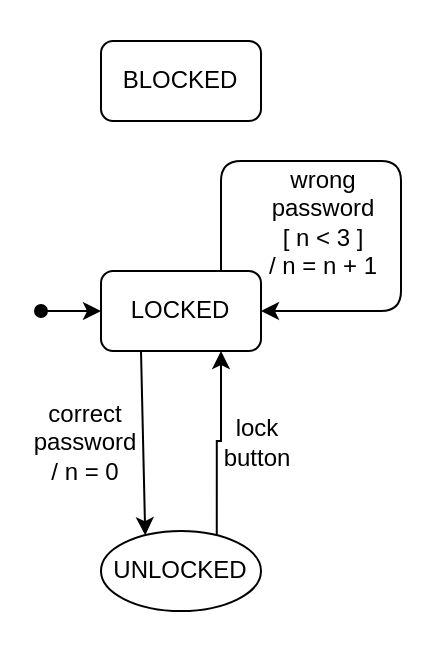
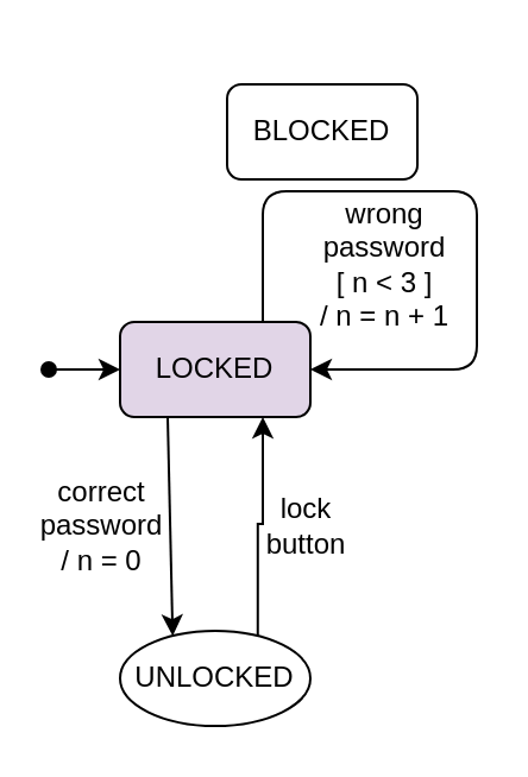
  <mxCell id="0" />
  <mxCell id="1" parent="0" />
- <mxCell id="2" value="LOCKED" style="rounded=1;whiteSpace=wrap;html=1;labelBackgroundColor=none;" parent="1" vertex="1"><mxGeometry x="50" y="135" width="80" height="40" as="geometry" /></mxCell>
+ <mxCell id="2" value="LOCKED" style="rounded=1;whiteSpace=wrap;html=1;labelBackgroundColor=none;fillColor=#e1d5e7;" parent="1" vertex="1"><mxGeometry x="50" y="135" width="80" height="40" as="geometry" /></mxCell>
  <mxCell id="3" style="edgeStyle=orthogonalEdgeStyle;rounded=0;orthogonalLoop=1;jettySize=auto;html=1;exitX=0.75;exitY=0;exitDx=0;exitDy=0;entryX=0.75;entryY=1;entryDx=0;entryDy=0;labelBackgroundColor=none;startArrow=none;startFill=0;" parent="1" source="5" target="2" edge="1"><mxGeometry relative="1" as="geometry" /></mxCell>
  <mxCell id="4" value="&lt;div&gt;lock &lt;br&gt;&lt;/div&gt;&lt;div&gt;button&lt;/div&gt;" style="text;html=1;resizable=0;points=[];align=center;verticalAlign=middle;labelBackgroundColor=none;" parent="3" vertex="1" connectable="0"><mxGeometry x="-0.244" y="1" relative="1" as="geometry"><mxPoint x="21" y="-11" as="offset" /></mxGeometry></mxCell>
  <mxCell id="5" value="UNLOCKED" style="ellipse;whiteSpace=wrap;html=1;labelBackgroundColor=none;" parent="1" vertex="1"><mxGeometry x="50" y="265" width="80" height="40" as="geometry" /></mxCell>
  <mxCell id="6" value="" style="endArrow=classic;html=1;labelBackgroundColor=none;entryX=0;entryY=0.5;entryDx=0;entryDy=0;startArrow=oval;startFill=1;" parent="1" target="2" edge="1"><mxGeometry width="50" height="50" relative="1" as="geometry"><mxPoint x="20" y="155" as="sourcePoint" /><mxPoint x="100" y="325" as="targetPoint" /></mxGeometry></mxCell>
  <mxCell id="7" value="" style="endArrow=classic;html=1;labelBackgroundColor=none;exitX=0.25;exitY=1;exitDx=0;exitDy=0;entryX=0.25;entryY=0;entryDx=0;entryDy=0;" parent="1" source="2" target="5" edge="1"><mxGeometry width="50" height="50" relative="1" as="geometry"><mxPoint x="10" y="375" as="sourcePoint" /><mxPoint x="60" y="325" as="targetPoint" /></mxGeometry></mxCell>
  <mxCell id="8" value="&lt;div&gt;correct&lt;/div&gt;&lt;div&gt;password&lt;br&gt;&lt;/div&gt;&lt;div&gt;/ n = 0&lt;br&gt;&lt;/div&gt;" style="text;html=1;resizable=0;points=[];align=center;verticalAlign=middle;labelBackgroundColor=none;" parent="7" vertex="1" connectable="0"><mxGeometry x="0.311" y="3" relative="1" as="geometry"><mxPoint x="-33" y="-14" as="offset" /></mxGeometry></mxCell>
  <mxCell id="9" value="" style="endArrow=classic;html=1;labelBackgroundColor=none;exitX=0.75;exitY=0;exitDx=0;exitDy=0;entryX=1;entryY=0.5;entryDx=0;entryDy=0;" parent="1" source="2" target="2" edge="1"><mxGeometry width="50" height="50" relative="1" as="geometry"><mxPoint x="10" y="380" as="sourcePoint" /><mxPoint x="60" y="330" as="targetPoint" /><Array as="points"><mxPoint x="110" y="80" /><mxPoint x="200" y="80" /><mxPoint x="200" y="155" /></Array></mxGeometry></mxCell>
  <mxCell id="10" value="&lt;div&gt;wrong&lt;/div&gt;&lt;div&gt;password&lt;/div&gt;&lt;div&gt;[ n &amp;lt; 3 ]&lt;/div&gt;&lt;div&gt;/ n = n + 1&lt;br&gt;&lt;/div&gt;" style="text;html=1;resizable=0;points=[];align=center;verticalAlign=middle;labelBackgroundColor=none;" parent="9" vertex="1" connectable="0"><mxGeometry x="-0.136" y="-2" relative="1" as="geometry"><mxPoint x="-20" y="28" as="offset" /></mxGeometry></mxCell>
- <mxCell id="11" value="BLOCKED" style="rounded=1;whiteSpace=wrap;html=1;labelBackgroundColor=none;" parent="1" vertex="1"><mxGeometry x="50" y="20" width="80" height="40" as="geometry" /></mxCell>
+ <mxCell id="11" value="BLOCKED" style="rounded=1;whiteSpace=wrap;html=1;labelBackgroundColor=none;" parent="1" vertex="1"><mxGeometry x="95" y="35" width="80" height="40" as="geometry" /></mxCell>
